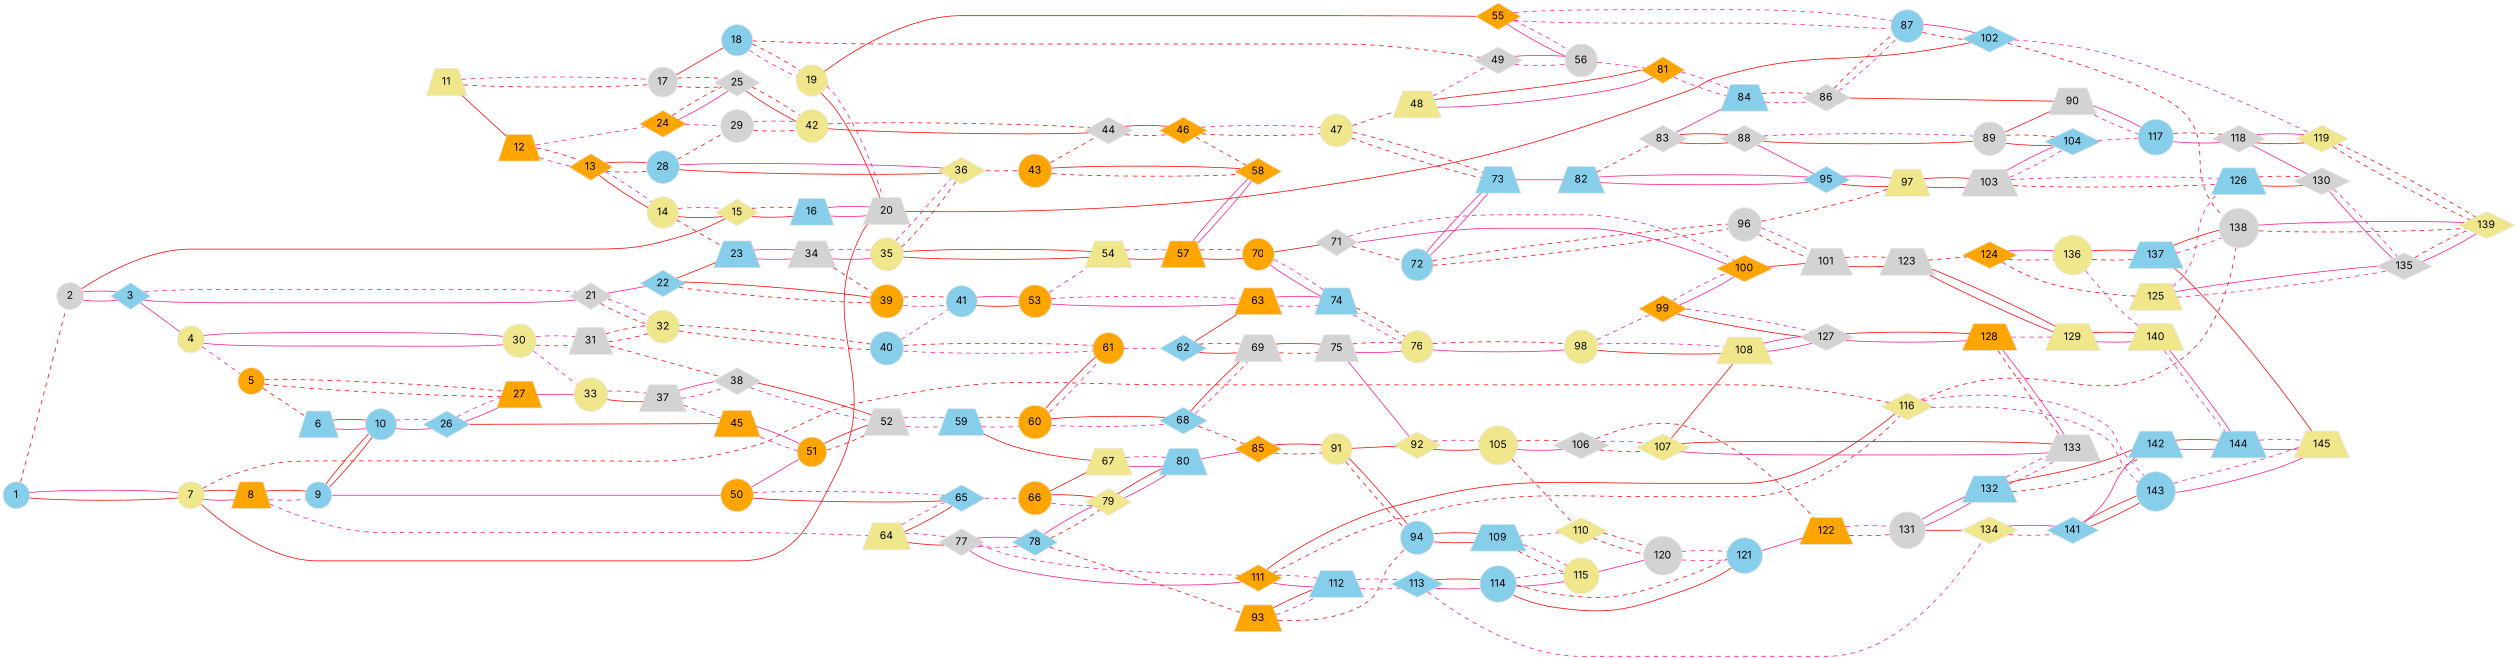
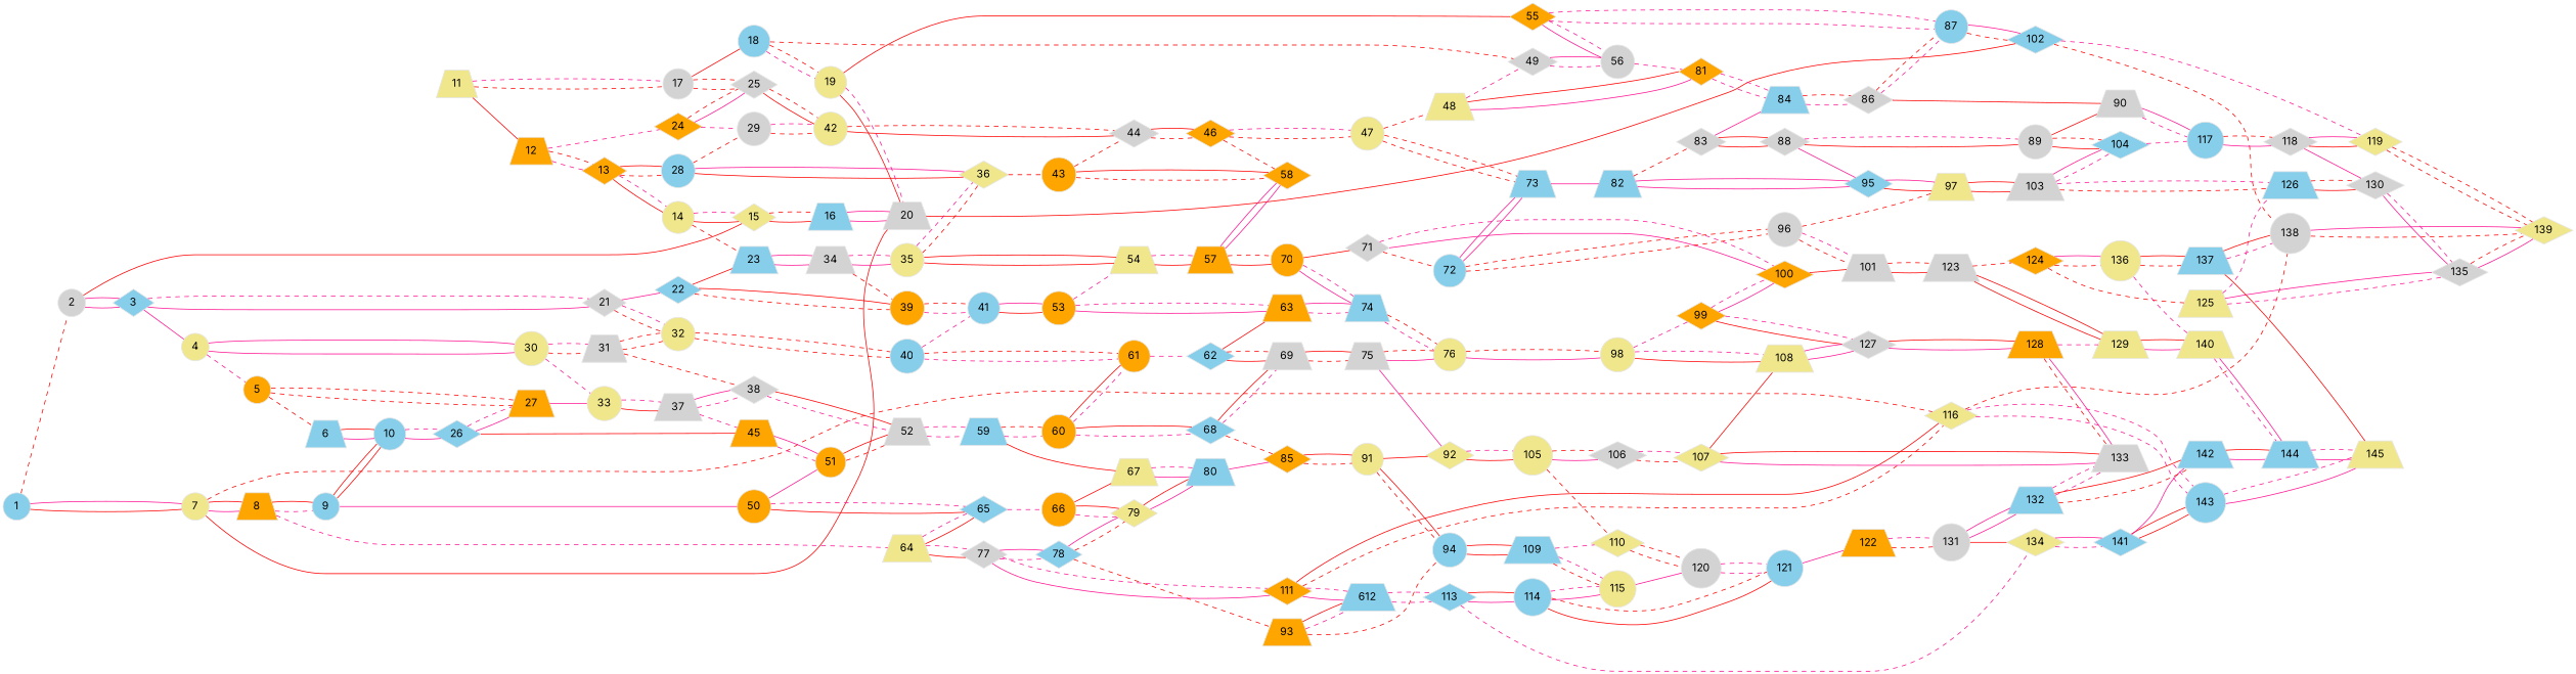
  graph {
    fontname=Inter
    rankdir=LR
    node [color=gray90 fillcolor=skyblue fontname=Inter shape=circle style=filled]
    edge [color=deeppink fontname=Inter style=dashed]
    2 [fillcolor=lightgrey]
    1
    7 [fillcolor=khaki]
    3 [shape=diamond]
    15 [fillcolor=khaki shape=diamond]
    8 [fillcolor=orange shape=trapezium]
    20 [fillcolor=lightgrey shape=trapezium]
    116 [fillcolor=khaki shape=diamond]
    4 [fillcolor=khaki]
    21 [fillcolor=lightgrey shape=diamond]
    16 [shape=trapezium]
    5 [fillcolor=orange]
    30 [fillcolor=khaki]
    22 [shape=diamond]
    32 [fillcolor=khaki]
    6 [shape=trapezium]
    27 [fillcolor=orange shape=trapezium]
    33 [fillcolor=khaki]
    31 [fillcolor=lightgrey shape=trapezium]
    10
    26 [shape=diamond]
    9
    64 [fillcolor=khaki shape=trapezium]
    102 [shape=diamond]
    138 [fillcolor=lightgrey]
    143
    50 [fillcolor=orange]
    65 [shape=diamond]
    77 [fillcolor=lightgrey shape=diamond]
    51 [fillcolor=orange]
    45 [fillcolor=orange shape=trapezium]
    11 [fillcolor=khaki shape=trapezium]
    12 [fillcolor=orange shape=trapezium]
    17 [fillcolor=lightgrey]
    13 [fillcolor=orange shape=diamond]
    24 [fillcolor=orange shape=diamond]
    18
    25 [fillcolor=lightgrey shape=diamond]
    14 [fillcolor=khaki]
    28
    29 [fillcolor=lightgrey]
    23 [shape=trapezium]
    36 [fillcolor=khaki shape=diamond]
    34 [fillcolor=lightgrey shape=trapezium]
    19 [fillcolor=khaki]
    49 [fillcolor=lightgrey shape=diamond]
    42 [fillcolor=khaki]
    55 [fillcolor=orange shape=diamond]
    56 [fillcolor=lightgrey]
    87
    119 [fillcolor=khaki shape=diamond]
    39 [fillcolor=orange]
    40
    41
    35 [fillcolor=khaki]
    44 [fillcolor=lightgrey shape=diamond]
    37 [fillcolor=lightgrey shape=trapezium]
    43 [fillcolor=orange]
    38 [fillcolor=lightgrey shape=diamond]
    52 [fillcolor=lightgrey shape=trapezium]
    61 [fillcolor=orange]
    54 [fillcolor=khaki shape=trapezium]
    57 [fillcolor=orange shape=trapezium]
    58 [fillcolor=orange shape=diamond]
    59 [shape=trapezium]
    53 [fillcolor=orange]
    62 [shape=diamond]
    63 [fillcolor=orange shape=trapezium]
    46 [fillcolor=orange shape=diamond]
    47 [fillcolor=khaki]
    48 [fillcolor=khaki shape=trapezium]
    73 [shape=trapezium]
    81 [fillcolor=orange shape=diamond]
    82 [shape=trapezium]
    84 [shape=trapezium]
    66 [fillcolor=orange]
    60 [fillcolor=orange]
    67 [fillcolor=khaki shape=trapezium]
    74 [shape=trapezium]
    70 [fillcolor=orange]
    71 [fillcolor=lightgrey shape=diamond]
    68 [shape=diamond]
    80 [shape=trapezium]
    69 [fillcolor=lightgrey shape=trapezium]
    85 [fillcolor=orange shape=diamond]
    75 [fillcolor=lightgrey shape=trapezium]
    76 [fillcolor=khaki]
    78 [shape=diamond]
    111 [fillcolor=orange shape=diamond]
    79 [fillcolor=khaki shape=diamond]
    91 [fillcolor=khaki]
    92 [fillcolor=khaki shape=diamond]
    72
    100 [fillcolor=orange shape=diamond]
    96 [fillcolor=lightgrey]
    101 [fillcolor=lightgrey shape=trapezium]
    97 [fillcolor=khaki shape=trapezium]
    83 [fillcolor=lightgrey shape=diamond]
    95 [shape=diamond]
    98 [fillcolor=khaki]
    105 [fillcolor=khaki]
    99 [fillcolor=orange shape=diamond]
    108 [fillcolor=khaki shape=trapezium]
    93 [fillcolor=orange shape=trapezium]
-   112 [shape=trapezium]
+   112 [shape=trapezium label=612]
    94
    86 [fillcolor=lightgrey shape=diamond]
    88 [fillcolor=lightgrey shape=diamond]
    89 [fillcolor=lightgrey]
    90 [fillcolor=lightgrey shape=trapezium]
    117
    104 [shape=diamond]
    118 [fillcolor=lightgrey shape=diamond]
    109 [shape=trapezium]
    106 [fillcolor=lightgrey shape=diamond]
    110 [fillcolor=khaki shape=diamond]
    113 [shape=diamond]
    115 [fillcolor=khaki]
    103 [fillcolor=lightgrey shape=trapezium]
    123 [fillcolor=lightgrey shape=trapezium]
    126 [shape=trapezium]
    127 [fillcolor=lightgrey shape=diamond]
    128 [fillcolor=orange shape=trapezium]
    124 [fillcolor=orange shape=diamond]
    129 [fillcolor=khaki shape=trapezium]
    139 [fillcolor=khaki shape=diamond]
    130 [fillcolor=lightgrey shape=diamond]
    107 [fillcolor=khaki shape=diamond]
    122 [fillcolor=orange shape=trapezium]
    120 [fillcolor=lightgrey]
    133 [fillcolor=lightgrey shape=trapezium]
    131 [fillcolor=lightgrey]
    121
    114
    134 [fillcolor=khaki shape=diamond]
    141 [shape=diamond]
    145 [fillcolor=khaki shape=trapezium]
    135 [fillcolor=lightgrey shape=diamond]
    132 [shape=trapezium]
    125 [fillcolor=khaki shape=trapezium]
    136 [fillcolor=khaki]
    140 [fillcolor=khaki shape=trapezium]
    137 [shape=trapezium]
    144 [shape=trapezium]
    142 [shape=trapezium]
    2 -- 3 [style=solid]
    2 -- 3 [style=solid]
    2 -- 15 [color=red style=solid]
    1 -- 2 [color=red]
    1 -- 7 [color=red style=solid]
    1 -- 7 [style=solid]
    7 -- 8 [style=solid]
    7 -- 8 [color=red style=solid]
    7 -- 20 [color=red style=solid]
    7 -- 116 [color=red]
    3 -- 4 [style=solid]
    3 -- 21 [style=solid]
    3 -- 21
    15 -- 16 [color=red style=solid]
    15 -- 16 [color=red]
    8 -- 9
    8 -- 9 [color=red style=solid]
    8 -- 64
    20 -- 102 [color=red style=solid]
    116 -- 138 [color=red]
    116 -- 143
    116 -- 143
    4 -- 5
    4 -- 30 [style=solid]
    4 -- 30 [style=solid]
    21 -- 22 [style=solid]
    21 -- 32 [color=red]
    21 -- 32
    16 -- 20 [style=solid]
    16 -- 20 [style=solid]
    5 -- 6 [color=red]
    5 -- 27 [color=red]
    5 -- 27 [color=red]
    30 -- 33
    30 -- 31 [color=red]
    30 -- 31
    22 -- 23 [color=red style=solid]
    22 -- 39 [color=red]
    22 -- 39 [color=red style=solid]
    32 -- 40 [color=red]
    32 -- 40 [color=red]
    6 -- 10 [style=solid]
    6 -- 10 [color=red style=solid]
    27 -- 33 [style=solid]
    33 -- 37 [color=red style=solid]
    33 -- 37
    31 -- 32 [color=red]
    31 -- 32 [color=red]
    31 -- 38 [color=red]
    10 -- 26 [style=solid]
    10 -- 26
    26 -- 27 [style=solid]
    26 -- 27
    26 -- 45 [color=red style=solid]
    9 -- 10 [color=red style=solid]
    9 -- 10 [color=red style=solid]
    9 -- 50 [style=solid]
    64 -- 65 [color=red style=solid]
    64 -- 65
    64 -- 77 [color=red style=solid]
    64 -- 77
    102 -- 138 [color=red]
    102 -- 119
    138 -- 139 [color=red]
    138 -- 139 [style=solid]
    143 -- 145 [style=solid]
    143 -- 145
    50 -- 65 [color=red style=solid]
    50 -- 65
    50 -- 51 [style=solid]
    65 -- 66
    77 -- 78
    77 -- 78 [style=solid]
    77 -- 111 [style=solid]
    77 -- 111
    51 -- 52 [color=red]
    51 -- 52 [color=red style=solid]
    45 -- 51
    45 -- 51 [style=solid]
    11 -- 12 [color=red style=solid]
    11 -- 17 [color=red]
    11 -- 17
    12 -- 13
    12 -- 13 [color=red]
    12 -- 24
    17 -- 18 [color=red style=solid]
    17 -- 25 [color=red]
    17 -- 25 [color=red]
    13 -- 14 [color=red style=solid]
    13 -- 14
    13 -- 28 [color=red]
    13 -- 28 [color=red style=solid]
    24 -- 25 [style=solid]
    24 -- 25 [color=red]
    24 -- 29
    18 -- 19
    18 -- 19 [color=red]
    18 -- 49 [color=red]
    25 -- 42 [color=red style=solid]
    25 -- 42 [color=red]
    14 -- 15 [color=red style=solid]
    14 -- 15
    14 -- 23 [color=red]
    28 -- 29 [color=red]
    28 -- 36 [color=red style=solid]
    28 -- 36 [style=solid]
    29 -- 42 [color=red]
    29 -- 42
    23 -- 34 [style=solid]
    23 -- 34 [style=solid]
    36 -- 43 [color=red]
    34 -- 39 [color=red]
    34 -- 35 [style=solid]
    34 -- 35
    19 -- 20 [color=red style=solid]
    19 -- 20
    19 -- 55 [color=red style=solid]
    49 -- 56
    49 -- 56 [style=solid]
    42 -- 44 [color=red style=solid]
    42 -- 44 [color=red]
    55 -- 56 [style=solid]
    55 -- 56
    55 -- 87
    55 -- 87
    56 -- 81
    87 -- 102 [color=red]
    87 -- 102 [style=solid]
    119 -- 139 [color=red]
    119 -- 139 [color=red]
    39 -- 41
    39 -- 41 [color=red]
    40 -- 41
    40 -- 61
    40 -- 61 [color=red]
    41 -- 53 [color=red style=solid]
    41 -- 53 [style=solid]
    35 -- 36 [color=red]
    35 -- 36
    35 -- 54 [color=red style=solid]
    35 -- 54 [color=red style=solid]
    44 -- 46 [color=red]
    44 -- 46 [color=red style=solid]
    37 -- 45
    37 -- 38
    37 -- 38 [style=solid]
    43 -- 44 [color=red]
    43 -- 58 [color=red]
    43 -- 58 [color=red style=solid]
    38 -- 52
    38 -- 52 [color=red style=solid]
    52 -- 59
    52 -- 59
    61 -- 62
    54 -- 57 [color=red style=solid]
    54 -- 57
    57 -- 58 [style=solid]
    57 -- 58 [style=solid]
    57 -- 70 [color=red style=solid]
    57 -- 70 [color=red]
    59 -- 60
    59 -- 60 [color=red]
    59 -- 67 [color=red style=solid]
    53 -- 54
    53 -- 63 [style=solid]
    53 -- 63
    62 -- 63 [color=red style=solid]
    62 -- 69 [color=red style=solid]
    62 -- 69 [color=red]
    63 -- 74
    63 -- 74 [style=solid]
    46 -- 58 [color=red]
    46 -- 47 [color=red]
    46 -- 47
    47 -- 48 [color=red]
    47 -- 73 [color=red]
    47 -- 73 [color=red]
    48 -- 49
    48 -- 81 [style=solid]
    48 -- 81 [color=red style=solid]
    73 -- 82 [style=solid]
    81 -- 84
    81 -- 84
    82 -- 83 [color=red]
    82 -- 95 [style=solid]
    82 -- 95 [style=solid]
    84 -- 86
    84 -- 86 [color=red]
    66 -- 67 [color=red style=solid]
    66 -- 79
    66 -- 79 [color=red style=solid]
    60 -- 61
    60 -- 61 [color=red style=solid]
    60 -- 68
    60 -- 68 [color=red style=solid]
    67 -- 80 [style=solid]
    67 -- 80
    74 -- 76
    74 -- 76 [color=red]
    70 -- 74 [style=solid]
    70 -- 74
    70 -- 71 [color=red style=solid]
    71 -- 72 [color=red]
    71 -- 100 [style=solid]
    71 -- 100
    68 -- 69
    68 -- 69 [color=red style=solid]
    68 -- 85 [color=red]
    80 -- 85 [style=solid]
    69 -- 75 [color=red]
    69 -- 75 [color=red style=solid]
    85 -- 91 [color=red]
    85 -- 91 [color=red style=solid]
    75 -- 76 [style=solid]
    75 -- 76 [color=red]
    75 -- 92 [style=solid]
    76 -- 98 [style=solid]
    76 -- 98 [color=red]
    78 -- 79 [color=red]
    78 -- 79 [style=solid]
    78 -- 93 [color=red]
    111 -- 116 [color=red]
    111 -- 116 [color=red style=solid]
    111 -- 112 [style=solid]
    111 -- 112
    79 -- 80 [style=solid]
    79 -- 80 [color=red style=solid]
    91 -- 92 [color=red style=solid]
    91 -- 94 [color=red]
    91 -- 94 [color=red style=solid]
    92 -- 105 [color=red style=solid]
    92 -- 105
    72 -- 73 [style=solid]
    72 -- 73 [style=solid]
    72 -- 96 [color=red]
    72 -- 96 [color=red]
    100 -- 101 [color=red style=solid]
    96 -- 101 [color=red]
    96 -- 101
    96 -- 97 [color=red]
    101 -- 123 [color=red style=solid]
    101 -- 123 [color=red]
    97 -- 103 [color=red style=solid]
    97 -- 103 [color=red style=solid]
    83 -- 84 [style=solid]
    83 -- 88 [color=red style=solid]
    83 -- 88 [color=red style=solid]
    95 -- 97 [color=red style=solid]
    95 -- 97 [style=solid]
    98 -- 99
    98 -- 108 [color=red style=solid]
    98 -- 108
    105 -- 106 [style=solid]
    105 -- 106 [color=red]
    105 -- 110 [color=red]
    99 -- 100 [style=solid]
    99 -- 100
    99 -- 127 [color=red style=solid]
    99 -- 127
    108 -- 127 [style=solid]
    108 -- 127 [style=solid]
    93 -- 112
    93 -- 112 [color=red style=solid]
    93 -- 94 [color=red]
    112 -- 113
    112 -- 113
    94 -- 109 [color=red style=solid]
    94 -- 109 [color=red style=solid]
    86 -- 87
    86 -- 87 [color=red]
    86 -- 90 [color=red style=solid]
    88 -- 95 [style=solid]
    88 -- 89 [color=red style=solid]
    88 -- 89
    89 -- 90 [color=red style=solid]
    89 -- 104 [color=red style=solid]
    89 -- 104 [color=red]
    90 -- 117
    90 -- 117 [style=solid]
    117 -- 118 [style=solid]
    117 -- 118 [color=red]
    104 -- 117
    118 -- 119 [color=red style=solid]
    118 -- 119 [style=solid]
    118 -- 130 [style=solid]
    109 -- 110
    109 -- 115 [color=red]
    109 -- 115
    106 -- 107 [color=red]
    106 -- 107
-   106 -- 122 [color=red]
    110 -- 120 [color=red]
    110 -- 120 [color=red]
    113 -- 114 [style=solid]
    113 -- 114 [color=red style=solid]
    113 -- 134
    115 -- 120 [style=solid]
    103 -- 104
    103 -- 104 [style=solid]
    103 -- 126 [color=red]
    103 -- 126
    123 -- 124 [color=red]
    123 -- 129 [color=red style=solid]
    123 -- 129 [color=red style=solid]
    126 -- 130 [color=red style=solid]
    126 -- 130 [color=red]
    127 -- 128 [style=solid]
    127 -- 128 [color=red style=solid]
    128 -- 129
    128 -- 133 [color=red]
    128 -- 133 [style=solid]
    124 -- 125 [color=red]
    124 -- 136 [color=red]
    124 -- 136 [style=solid]
    129 -- 140 [style=solid]
    129 -- 140 [color=red style=solid]
    130 -- 135 [style=solid]
    130 -- 135
    107 -- 108 [color=red style=solid]
    107 -- 133 [style=solid]
    107 -- 133 [color=red style=solid]
    122 -- 131 [color=red]
    122 -- 131
    120 -- 121
    120 -- 121
    131 -- 134 [color=red style=solid]
    131 -- 132 [style=solid]
    131 -- 132 [style=solid]
    121 -- 122 [style=solid]
    114 -- 115 [style=solid]
    114 -- 115
    114 -- 121 [color=red style=solid]
    114 -- 121 [color=red]
    134 -- 141
    134 -- 141 [style=solid]
    141 -- 143 [color=red style=solid]
    141 -- 143 [color=red style=solid]
    141 -- 142 [style=solid]
    135 -- 139 [style=solid]
    135 -- 139 [color=red]
    132 -- 133
    132 -- 133
    132 -- 142 [color=red]
    132 -- 142 [color=red style=solid]
    125 -- 126
    125 -- 135
    125 -- 135 [style=solid]
    136 -- 140
    136 -- 137 [color=red]
    136 -- 137 [color=red style=solid]
    140 -- 144
    140 -- 144 [style=solid]
    137 -- 138
    137 -- 138 [color=red style=solid]
    137 -- 145 [color=red style=solid]
    144 -- 145 [style=solid]
    144 -- 145
    142 -- 144 [style=solid]
    142 -- 144 [color=red style=solid]
  }
